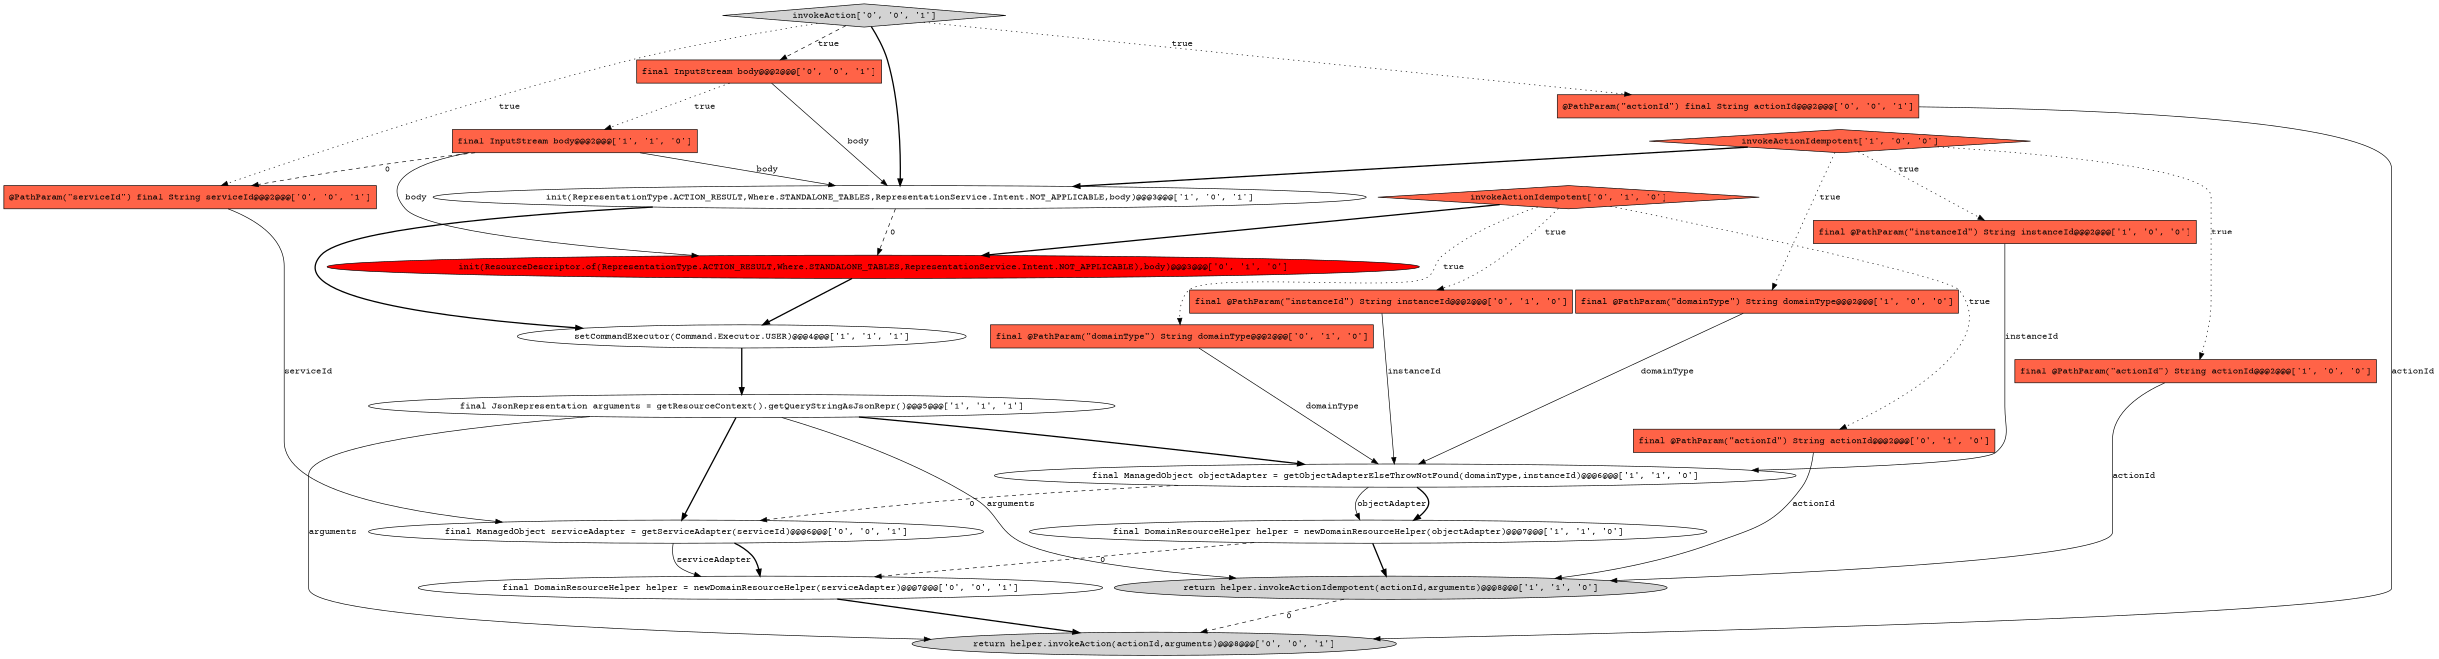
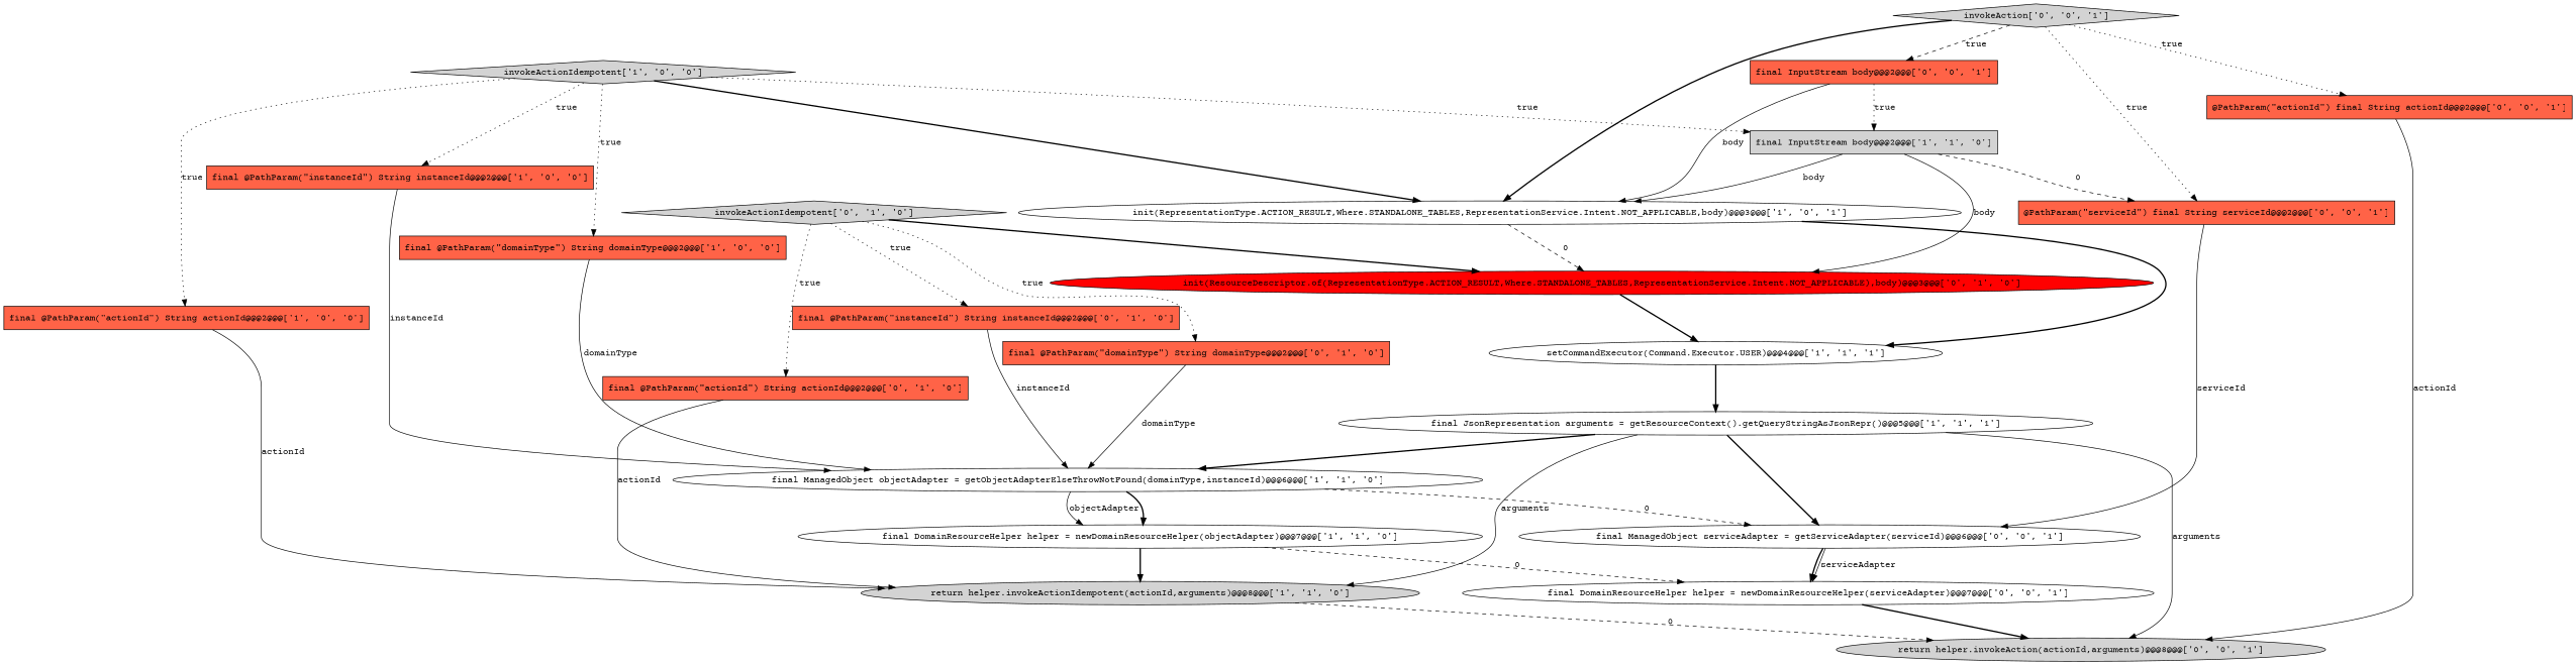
  digraph {
    fontname="Courier Prime"
    node [fillcolor=tomato fontname="Courier Prime" shape=box style=filled]
    edge [fontname="Courier Prime" style=solid]
    n1 [label="final InputStream body@@@2@@@['0', '0', '1']"]
    n2 [fillcolor=white label="init(RepresentationType.ACTION_RESULT,Where.STANDALONE_TABLES,RepresentationService.Intent.NOT_APPLICABLE,body)@@@3@@@['1', '0', '1']" shape=ellipse]
-   n3 [label="final InputStream body@@@2@@@['1', '1', '0']"]
+   n3 [fillcolor=lightgray label="final InputStream body@@@2@@@['1', '1', '0']"]
    n4 [fillcolor=red label="init(ResourceDescriptor.of(RepresentationType.ACTION_RESULT,Where.STANDALONE_TABLES,RepresentationService.Intent.NOT_APPLICABLE),body)@@@3@@@['0', '1', '0']" shape=ellipse]
    n5 [fillcolor=white label="setCommandExecutor(Command.Executor.USER)@@@4@@@['1', '1', '1']" shape=ellipse]
    n6 [fillcolor=white label="final ManagedObject serviceAdapter = getServiceAdapter(serviceId)@@@6@@@['0', '0', '1']" shape=ellipse]
    n7 [fillcolor=white label="final DomainResourceHelper helper = newDomainResourceHelper(serviceAdapter)@@@7@@@['0', '0', '1']" shape=ellipse]
    n8 [fillcolor=lightgray label="return helper.invokeAction(actionId,arguments)@@@8@@@['0', '0', '1']" shape=ellipse]
    n9 [label="final @PathParam(\"actionId\") String actionId@@@2@@@['0', '1', '0']"]
    n10 [fillcolor=lightgray label="return helper.invokeActionIdempotent(actionId,arguments)@@@8@@@['1', '1', '0']" shape=ellipse]
    n11 [fillcolor=white label="final JsonRepresentation arguments = getResourceContext().getQueryStringAsJsonRepr()@@@5@@@['1', '1', '1']" shape=ellipse]
    n12 [label="@PathParam(\"serviceId\") final String serviceId@@@2@@@['0', '0', '1']"]
    n13 [label="final @PathParam(\"instanceId\") String instanceId@@@2@@@['1', '0', '0']"]
    n14 [fillcolor=white label="final ManagedObject objectAdapter = getObjectAdapterElseThrowNotFound(domainType,instanceId)@@@6@@@['1', '1', '0']" shape=ellipse]
    n15 [fillcolor=white label="final DomainResourceHelper helper = newDomainResourceHelper(objectAdapter)@@@7@@@['1', '1', '0']" shape=ellipse]
    n16 [label="final @PathParam(\"instanceId\") String instanceId@@@2@@@['0', '1', '0']"]
    n17 [label="final @PathParam(\"domainType\") String domainType@@@2@@@['1', '0', '0']"]
    n18 [label="@PathParam(\"actionId\") final String actionId@@@2@@@['0', '0', '1']"]
-   n19 [label="invokeActionIdempotent['1', '0', '0']" shape=diamond]
+   n19 [fillcolor=lightgray label="invokeActionIdempotent['1', '0', '0']" shape=diamond]
    n20 [label="final @PathParam(\"actionId\") String actionId@@@2@@@['1', '0', '0']"]
    n21 [fillcolor=lightgray label="invokeAction['0', '0', '1']" shape=diamond]
    n22 [label="final @PathParam(\"domainType\") String domainType@@@2@@@['0', '1', '0']"]
-   n23 [label="invokeActionIdempotent['0', '1', '0']" shape=diamond]
+   n23 [fillcolor=lightgray label="invokeActionIdempotent['0', '1', '0']" shape=diamond]
    n1 -> n2 [label=body]
    n1 -> n3 [label=true style=dotted]
    n2 -> n4 [label=0 style=dashed]
    n2 -> n5 [style=bold]
    n3 -> n2 [label=body]
    n3 -> n4 [label=body]
    n3 -> n12 [label=0 style=dashed]
    n4 -> n5 [style=bold]
    n5 -> n11 [style=bold]
    n6 -> n7 [label=serviceAdapter]
    n6 -> n7 [style=bold]
    n7 -> n8 [style=bold]
    n9 -> n10 [label=actionId]
    n10 -> n8 [label=0 style=dashed]
    n11 -> n6 [style=bold]
    n11 -> n8 [label=arguments]
    n11 -> n10 [label=arguments]
    n11 -> n14 [style=bold]
    n12 -> n6 [label=serviceId]
    n13 -> n14 [label=instanceId]
    n14 -> n6 [label=0 style=dashed]
    n14 -> n15 [label=objectAdapter]
    n14 -> n15 [style=bold]
    n15 -> n7 [label=0 style=dashed]
    n15 -> n10 [style=bold]
    n16 -> n14 [label=instanceId]
    n17 -> n14 [label=domainType]
    n18 -> n8 [label=actionId]
    n19 -> n2 [style=bold]
+   n19 -> n3 [label=true style=dotted]
    n19 -> n13 [label=true style=dotted]
    n19 -> n17 [label=true style=dotted]
    n19 -> n20 [label=true style=dotted]
    n20 -> n10 [label=actionId]
    n21 -> n1 [label=true style=dashed]
    n21 -> n2 [style=bold]
    n21 -> n12 [label=true style=dotted]
    n21 -> n18 [label=true style=dotted]
    n22 -> n14 [label=domainType]
    n23 -> n4 [style=bold]
    n23 -> n9 [label=true style=dotted]
    n23 -> n16 [label=true style=dotted]
    n23 -> n22 [label=true style=dotted]
  }
